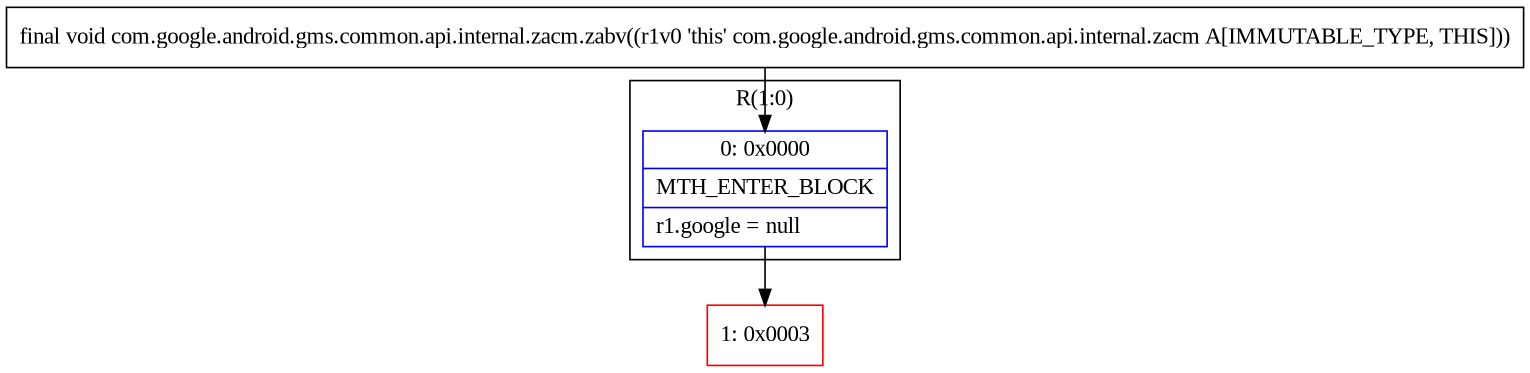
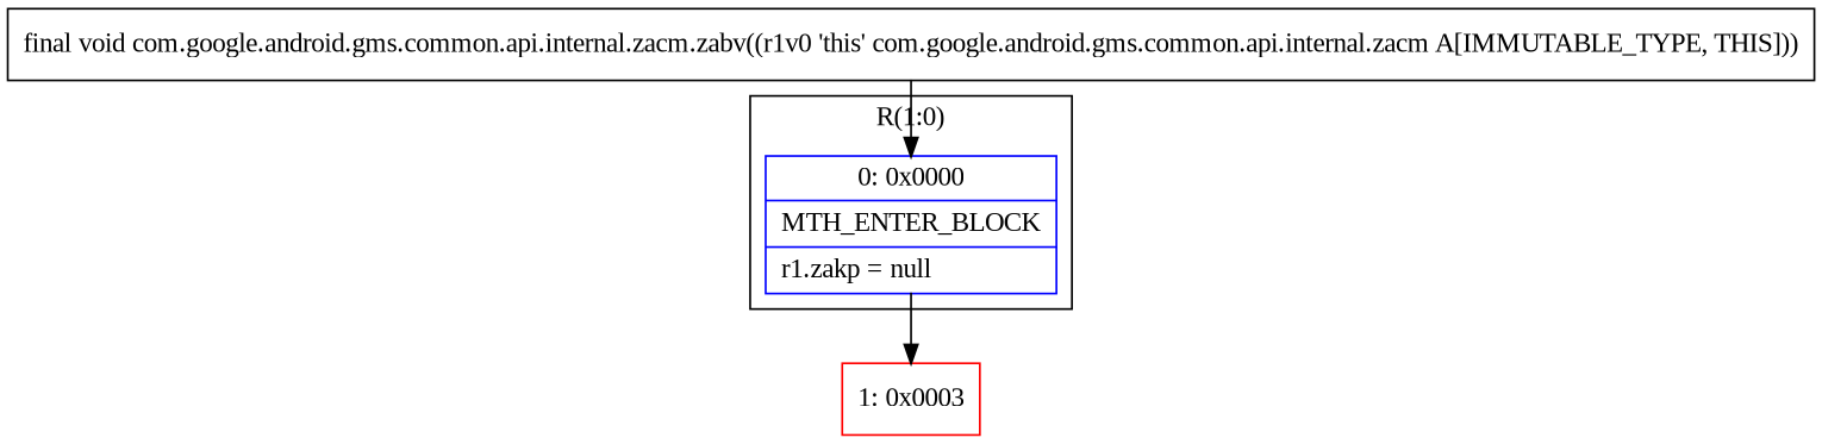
  digraph {
    fontname="Liberation Serif"
    node [shape=record fontname="Liberation Serif"]
    edge [fontname="Liberation Serif"]
-   n1 [color=blue label="{0\:\ 0x0000|MTH_ENTER_BLOCK\l|r1.google = null\l}"]
+   n1 [color=blue label="{0\:\ 0x0000|MTH_ENTER_BLOCK\l|r1.zakp = null\l}"]
    n2 [color=red label="{1\:\ 0x0003}"]
    n3 [label="{final void com.google.android.gms.common.api.internal.zacm.zabv((r1v0 'this' com.google.android.gms.common.api.internal.zacm A[IMMUTABLE_TYPE, THIS])) }"]
    subgraph cluster_1 {
      label="R(1:0)"
      n1
    }
    n1 -> n2
    n3 -> n1
  }
